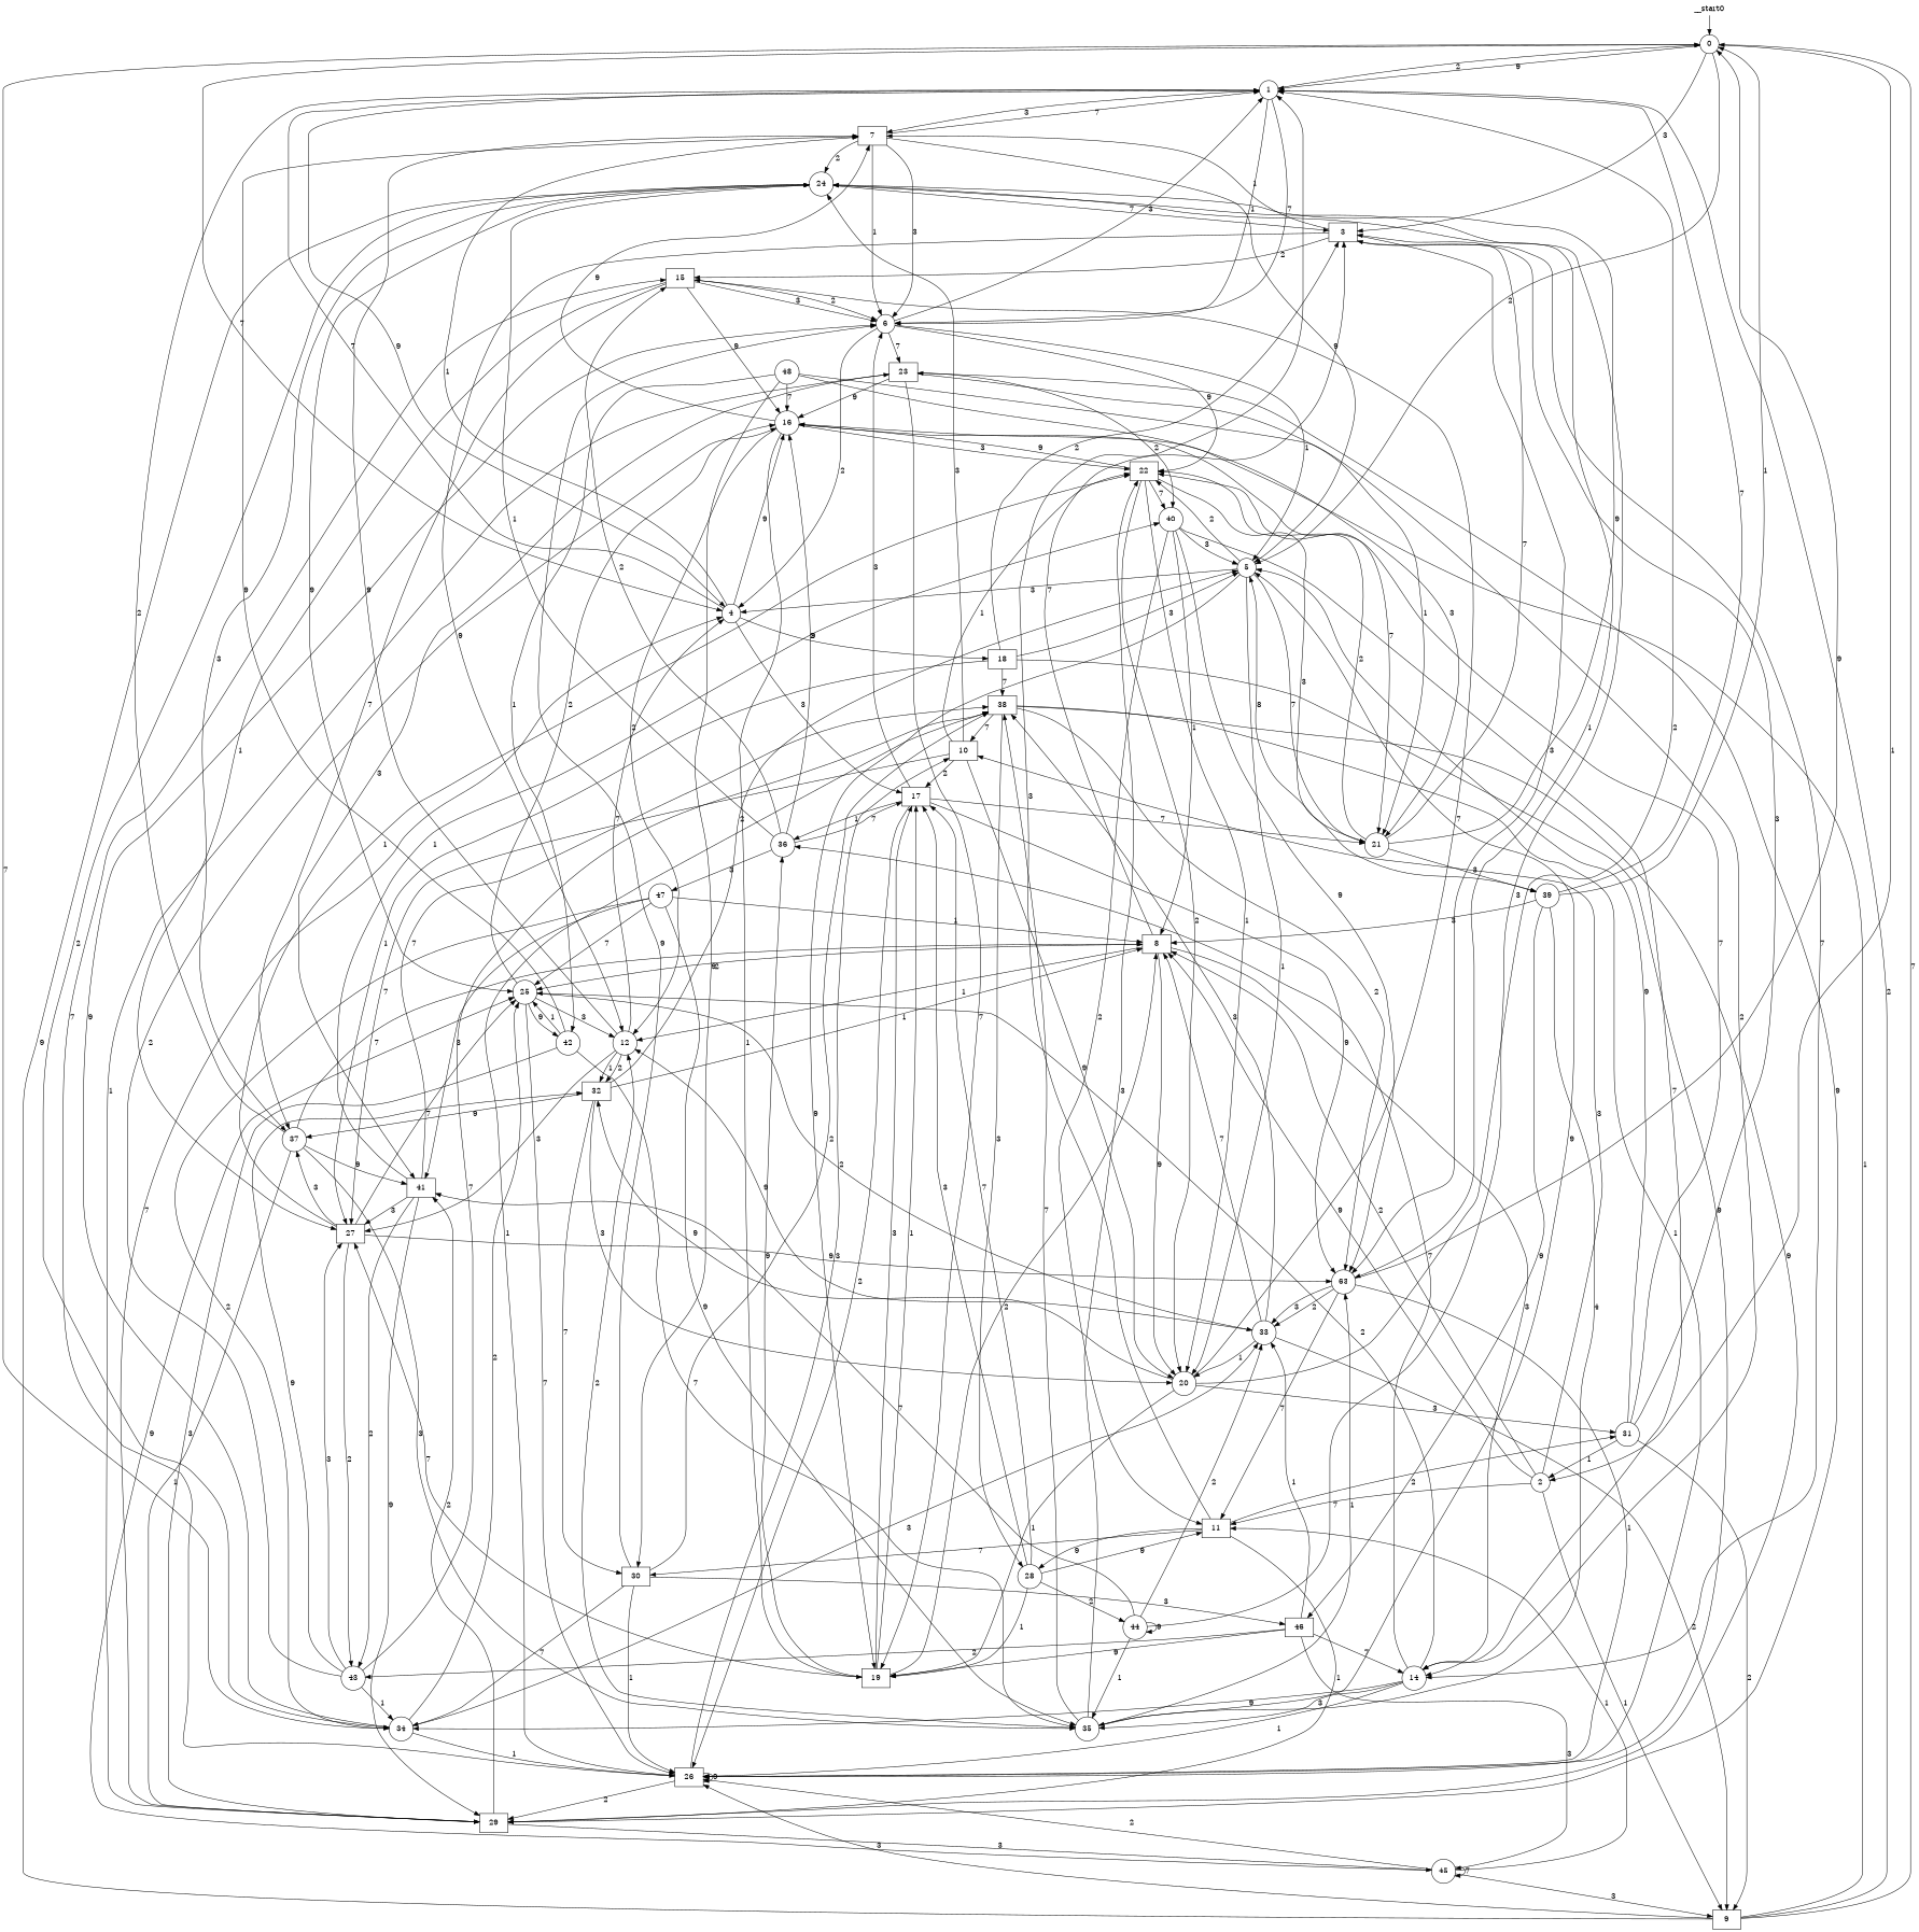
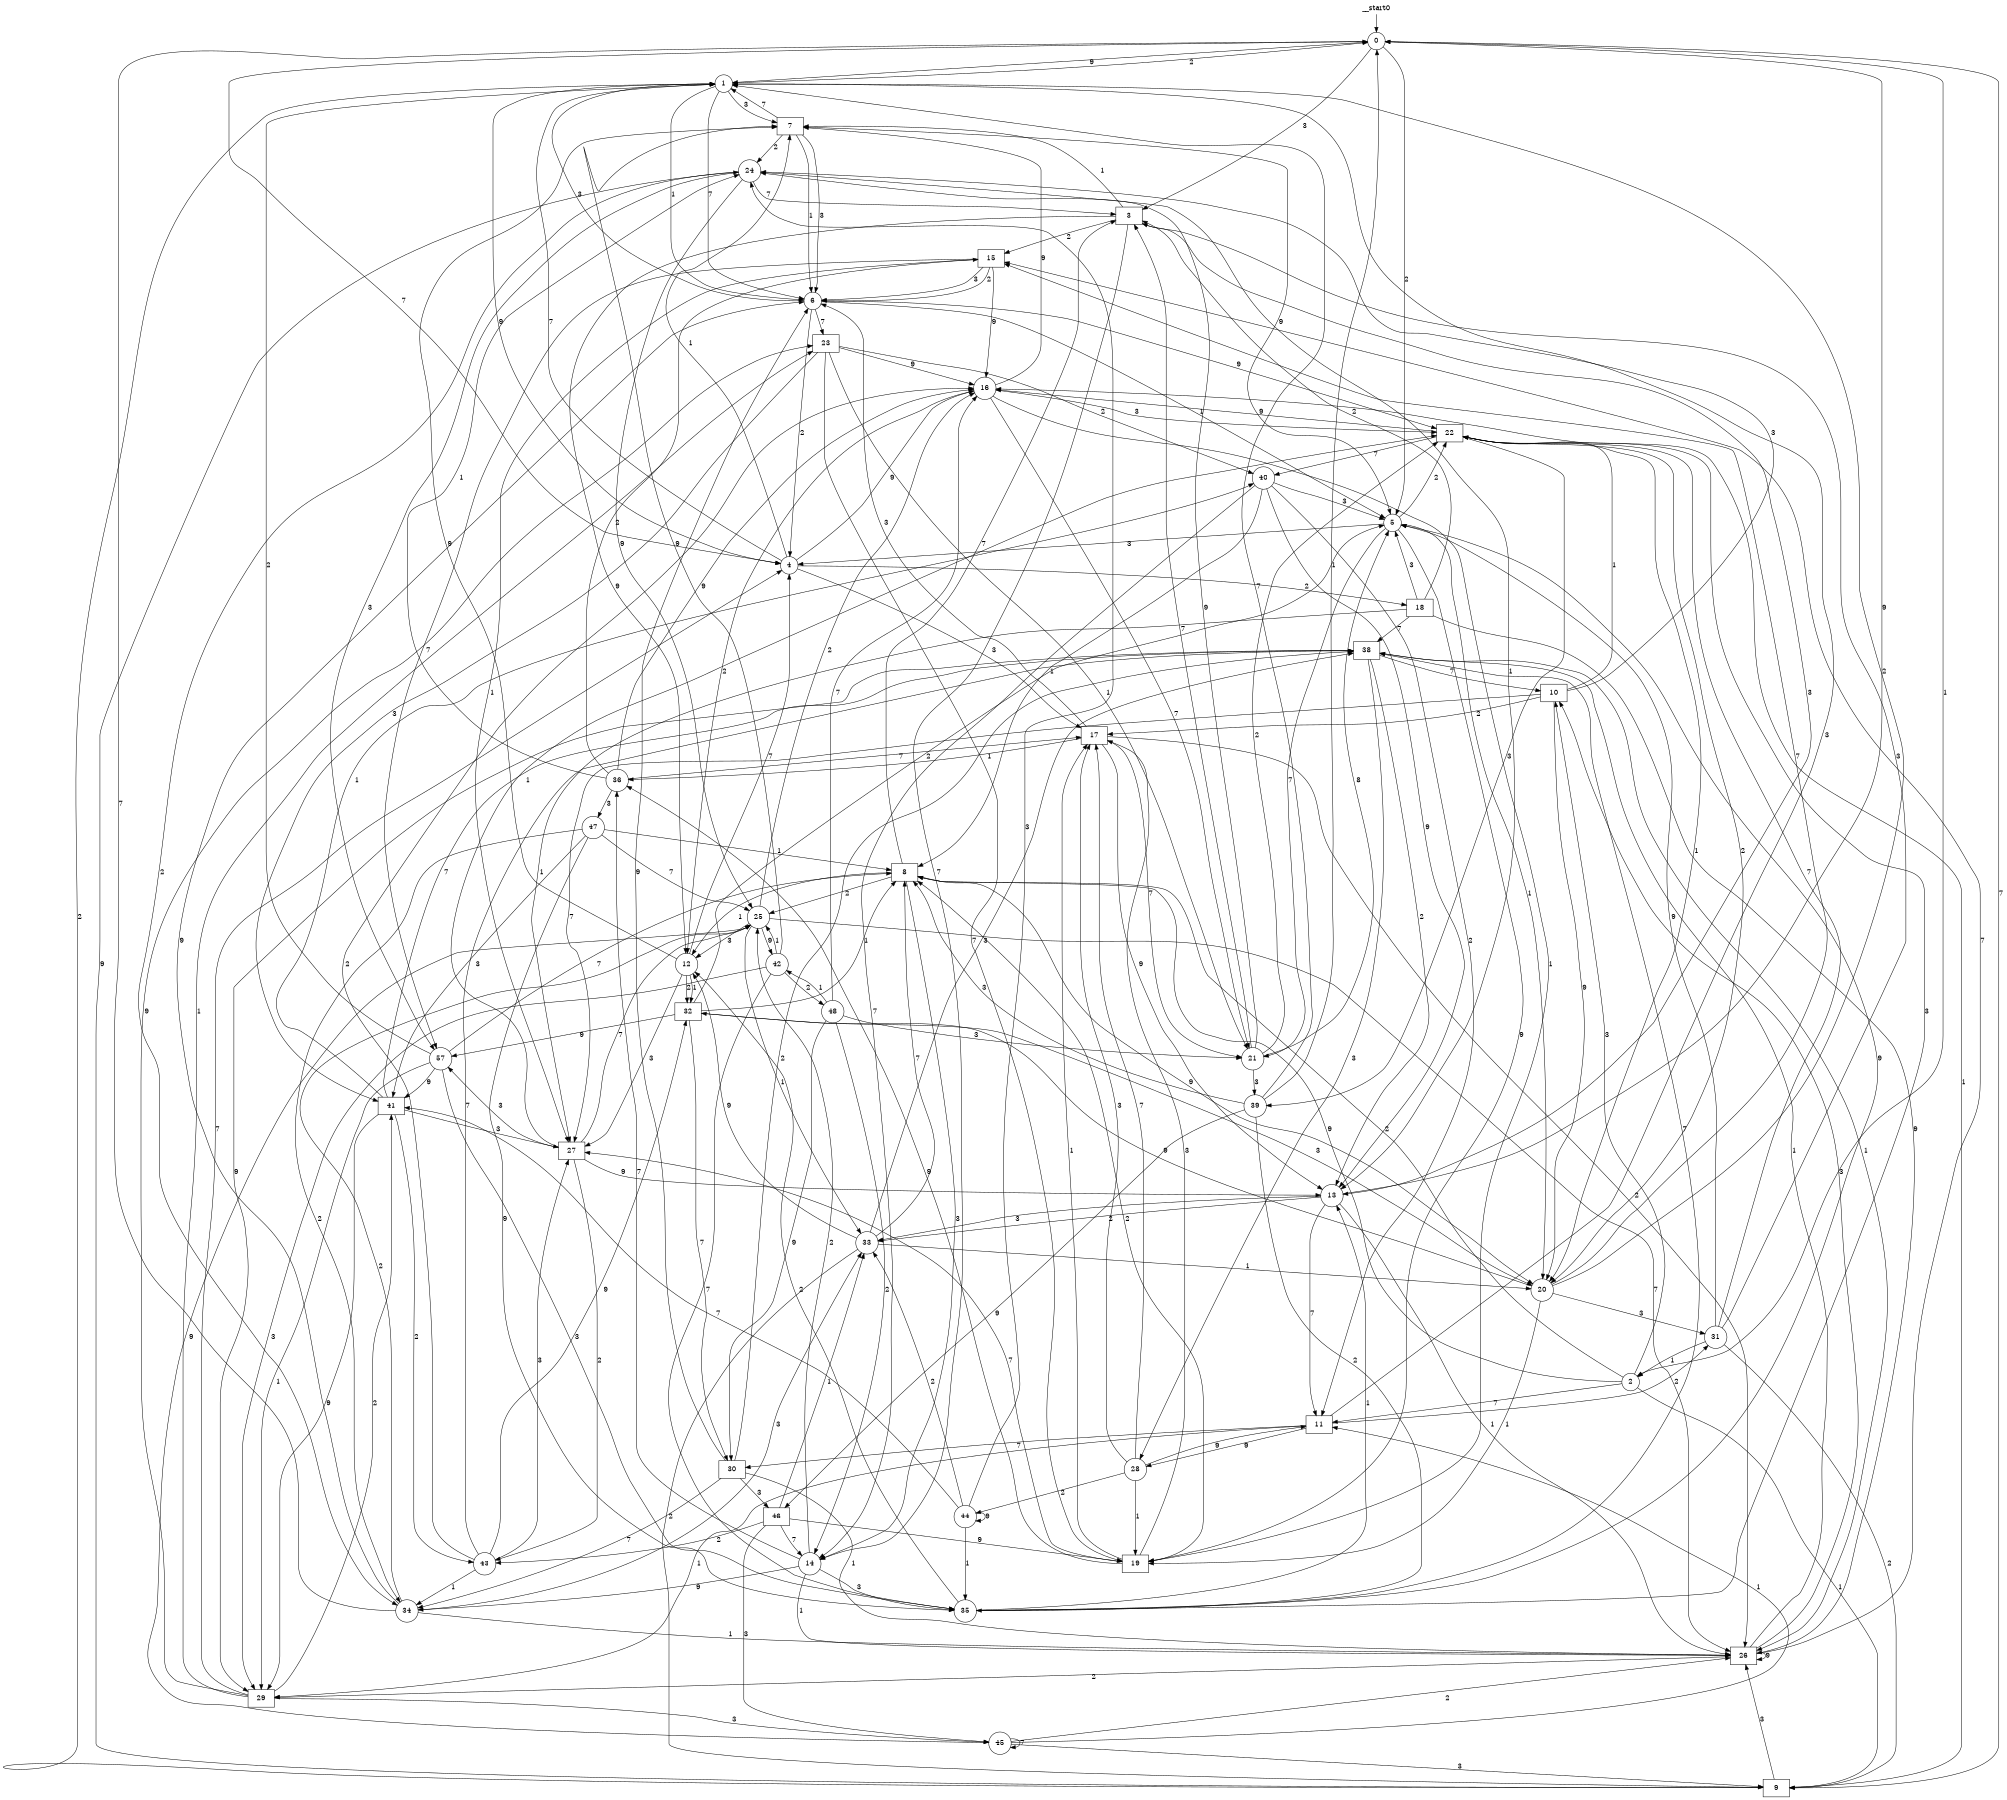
  digraph {
    node [shape=circle]
    n1 [label=0]
    n2 [label=1]
    n3 [label=2]
    n4 [label=3 shape=box]
    n5 [label=4]
    n6 [label=5]
    n7 [label=6]
    n8 [label=7 shape=box]
    n9 [label=8 shape=box]
    n10 [label=9 shape=box]
    n11 [label=10 shape=box]
    n12 [label=11 shape=box]
    n13 [label=12]
-   n14 [label=63]
+   n14 [label=13]
    n15 [label=14]
    n16 [label=15 shape=box]
    n17 [label=16]
    n18 [label=17 shape=box]
    n19 [label=18 shape=box]
    n20 [label=19 shape=box]
    n21 [label=20]
    n22 [label=21]
    n23 [label=22 shape=box]
    n24 [label=23 shape=box]
    n25 [label=24]
    n26 [label=25]
    n27 [label=26 shape=box]
    n28 [label=27 shape=box]
    n29 [label=28]
    n30 [label=29 shape=box]
    n31 [label=30 shape=box]
    n32 [label=31]
    n33 [label=32 shape=box]
    n34 [label=33]
    n35 [label=34]
    n36 [label=35]
    n37 [label=36]
-   n38 [label=37]
+   n38 [label=57]
    n39 [label=38 shape=box]
    n40 [label=39]
    n41 [label=40]
    n42 [label=41 shape=box]
    n43 [label=42]
    n44 [label=43]
    n45 [label=44]
    n46 [label=45]
    n47 [label=46 shape=box]
    n48 [label=47]
    n49 [label=48]
    __start0 [height=0 shape=none width=0]
    n1 -> n2 [label=9]
    n1 -> n3 [label=1]
    n1 -> n4 [label=3]
    n1 -> n5 [label=7]
    n1 -> n6 [label=2]
    n2 -> n1 [label=2]
    n2 -> n5 [label=9]
    n2 -> n7 [label=1]
    n2 -> n7 [label=7]
    n2 -> n8 [label=3]
    n3 -> n9 [label=9]
    n3 -> n9 [label=2]
    n3 -> n10 [label=1]
    n3 -> n11 [label=3]
    n3 -> n12 [label=7]
    n4 -> n8 [label=1]
    n4 -> n13 [label=9]
    n4 -> n14 [label=3]
    n4 -> n15 [label=7]
    n4 -> n16 [label=2]
    n5 -> n2 [label=7]
    n5 -> n8 [label=1]
    n5 -> n17 [label=9]
    n5 -> n18 [label=3]
    n5 -> n19 [label=2]
    n6 -> n5 [label=3]
    n6 -> n20 [label=9]
    n6 -> n21 [label=1]
    n6 -> n22 [label=7]
    n6 -> n23 [label=2]
    n7 -> n2 [label=3]
    n7 -> n5 [label=2]
    n7 -> n6 [label=1]
    n7 -> n23 [label=9]
    n7 -> n24 [label=7]
    n8 -> n2 [label=7]
    n8 -> n6 [label=9]
    n8 -> n7 [label=1]
    n8 -> n7 [label=3]
    n8 -> n25 [label=2]
    n9 -> n4 [label=7]
    n9 -> n13 [label=1]
    n9 -> n15 [label=3]
    n9 -> n21 [label=9]
    n9 -> n26 [label=2]
    n10 -> n1 [label=7]
    n10 -> n2 [label=2]
    n10 -> n17 [label=1]
    n10 -> n25 [label=9]
    n10 -> n27 [label=3]
    n11 -> n18 [label=2]
    n11 -> n21 [label=9]
    n11 -> n23 [label=1]
    n11 -> n25 [label=3]
    n11 -> n28 [label=7]
    n12 -> n2 [label=3]
    n12 -> n29 [label=9]
    n12 -> n30 [label=1]
    n12 -> n31 [label=7]
    n12 -> n32 [label=2]
    n13 -> n5 [label=7]
    n13 -> n8 [label=9]
    n13 -> n28 [label=3]
    n13 -> n33 [label=1]
    n13 -> n33 [label=2]
    n14 -> n1 [label=9]
    n14 -> n12 [label=7]
    n14 -> n27 [label=1]
    n14 -> n34 [label=3]
    n14 -> n34 [label=2]
    n15 -> n26 [label=2]
    n15 -> n27 [label=1]
    n15 -> n35 [label=9]
    n15 -> n36 [label=3]
    n15 -> n37 [label=7]
    n16 -> n7 [label=3]
    n16 -> n7 [label=2]
    n16 -> n17 [label=9]
    n16 -> n28 [label=1]
    n16 -> n38 [label=7]
    n17 -> n8 [label=9]
    n17 -> n13 [label=2]
    n17 -> n20 [label=1]
    n17 -> n22 [label=7]
    n17 -> n23 [label=3]
    n18 -> n7 [label=3]
    n18 -> n14 [label=9]
    n18 -> n22 [label=7]
    n18 -> n27 [label=2]
    n18 -> n37 [label=1]
    n19 -> n4 [label=2]
    n19 -> n6 [label=3]
    n19 -> n27 [label=9]
    n19 -> n28 [label=1]
    n19 -> n39 [label=7]
    n20 -> n9 [label=2]
    n20 -> n18 [label=1]
    n20 -> n18 [label=3]
    n20 -> n28 [label=7]
    n20 -> n37 [label=9]
    n21 -> n2 [label=2]
    n21 -> n16 [label=7]
    n21 -> n20 [label=1]
    n21 -> n32 [label=3]
    n21 -> n33 [label=9]
    n22 -> n4 [label=7]
    n22 -> n6 [label=8]
    n22 -> n23 [label=2]
    n22 -> n25 [label=9]
    n22 -> n40 [label=3]
    n23 -> n17 [label=9]
    n23 -> n21 [label=1]
    n23 -> n21 [label=2]
    n23 -> n40 [label=3]
    n23 -> n41 [label=7]
    n24 -> n17 [label=9]
    n24 -> n20 [label=7]
    n24 -> n22 [label=1]
    n24 -> n41 [label=2]
    n24 -> n42 [label=3]
    n25 -> n4 [label=7]
    n25 -> n14 [label=1]
    n25 -> n26 [label=9]
    n25 -> n35 [label=2]
    n25 -> n38 [label=3]
    n26 -> n13 [label=3]
    n26 -> n17 [label=2]
    n26 -> n27 [label=7]
-   n26 -> n34 [label=2]
+   n26 -> n34 [label=1]
    n26 -> n43 [label=9]
    n27 -> n11 [label=3]
    n27 -> n16 [label=7]
    n27 -> n27 [label=9]
    n27 -> n30 [label=2]
    n27 -> n39 [label=1]
    n28 -> n14 [label=9]
    n28 -> n23 [label=1]
    n28 -> n26 [label=7]
    n28 -> n38 [label=3]
    n28 -> n44 [label=2]
    n29 -> n12 [label=9]
    n29 -> n18 [label=3]
    n29 -> n18 [label=7]
    n29 -> n20 [label=1]
    n29 -> n45 [label=2]
    n30 -> n5 [label=7]
    n30 -> n24 [label=9]
    n30 -> n24 [label=1]
    n30 -> n42 [label=2]
    n30 -> n46 [label=3]
    n31 -> n7 [label=9]
    n31 -> n27 [label=1]
    n31 -> n35 [label=7]
    n31 -> n39 [label=2]
    n31 -> n47 [label=3]
    n32 -> n3 [label=1]
    n32 -> n4 [label=3]
    n32 -> n6 [label=9]
    n32 -> n10 [label=2]
    n32 -> n23 [label=7]
    n33 -> n6 [label=2]
    n33 -> n9 [label=1]
    n33 -> n21 [label=3]
    n33 -> n31 [label=7]
    n33 -> n38 [label=9]
    n34 -> n9 [label=7]
    n34 -> n10 [label=2]
    n34 -> n13 [label=9]
    n34 -> n21 [label=1]
    n34 -> n39 [label=3]
    n35 -> n1 [label=7]
    n35 -> n7 [label=9]
    n35 -> n26 [label=2]
    n35 -> n27 [label=1]
    n35 -> n34 [label=3]
    n36 -> n6 [label=9]
    n36 -> n13 [label=2]
    n36 -> n14 [label=1]
    n36 -> n23 [label=3]
    n36 -> n39 [label=7]
    n37 -> n16 [label=2]
    n37 -> n17 [label=9]
    n37 -> n18 [label=7]
    n37 -> n25 [label=1]
    n37 -> n48 [label=3]
    n38 -> n2 [label=2]
    n38 -> n9 [label=7]
    n38 -> n30 [label=1]
    n38 -> n36 [label=3]
    n38 -> n42 [label=9]
    n39 -> n11 [label=7]
    n39 -> n14 [label=2]
    n39 -> n27 [label=1]
    n39 -> n29 [label=3]
    n39 -> n30 [label=9]
    n40 -> n1 [label=1]
    n40 -> n2 [label=7]
    n40 -> n9 [label=3]
-   n40 -> n36 [label=4]
+   n40 -> n36 [label=2]
    n40 -> n47 [label=9]
    n41 -> n6 [label=3]
    n41 -> n9 [label=1]
    n41 -> n12 [label=2]
    n41 -> n14 [label=9]
    n41 -> n15 [label=7]
    n42 -> n28 [label=3]
    n42 -> n30 [label=9]
    n42 -> n39 [label=7]
    n42 -> n41 [label=1]
    n42 -> n44 [label=2]
    n43 -> n8 [label=9]
    n43 -> n26 [label=1]
    n43 -> n30 [label=3]
    n43 -> n36 [label=7]
+   n43 -> n49 [label=2]
    n44 -> n17 [label=2]
    n44 -> n28 [label=3]
    n44 -> n33 [label=9]
    n44 -> n35 [label=1]
    n44 -> n39 [label=7]
    n45 -> n25 [label=3]
    n45 -> n34 [label=2]
    n45 -> n36 [label=1]
    n45 -> n42 [label=7]
    n45 -> n45 [label=9]
    n46 -> n10 [label=3]
    n46 -> n12 [label=1]
    n46 -> n26 [label=9]
    n46 -> n27 [label=2]
    n46 -> n46 [label=7]
    n47 -> n15 [label=7]
    n47 -> n20 [label=9]
    n47 -> n34 [label=1]
    n47 -> n44 [label=2]
    n47 -> n46 [label=3]
    n48 -> n9 [label=1]
    n48 -> n26 [label=7]
    n48 -> n35 [label=2]
    n48 -> n36 [label=9]
    n48 -> n42 [label=3]
    n49 -> n15 [label=2]
    n49 -> n17 [label=7]
    n49 -> n22 [label=3]
    n49 -> n31 [label=9]
    n49 -> n43 [label=1]
    __start0 -> n1
  }
